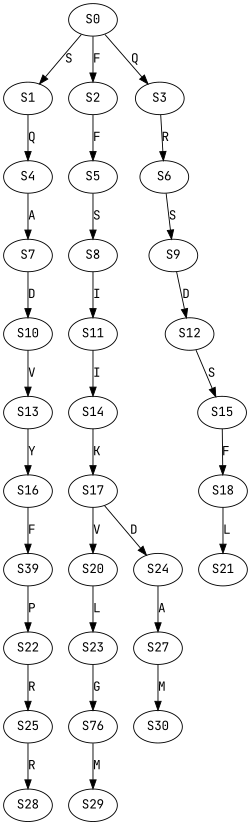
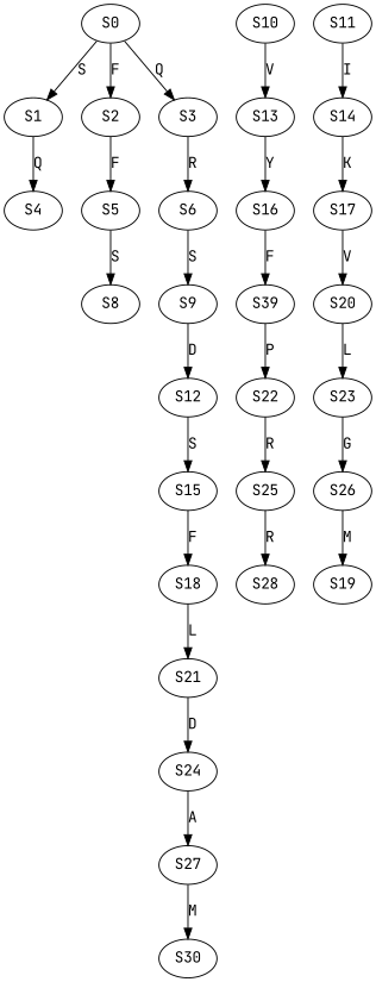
  strict digraph {
    fontname="JetBrains Mono"
    node [fontname="JetBrains Mono"]
    edge [fontname="JetBrains Mono"]
    S0
    S1
    S2
    S3
    S4
    S5
    S6
-   S7
    S8
    S9
    S10
    S11
    S12
    S13
    S14
    S15
    S16
    S17
    S18
    n20 [label=S39]
    S20
    S21
    S22
    S23
    S24
    S25
-   S26 [label=S76]
+   S26
    S27
    S28
-   S29
+   S29 [label=S19]
    S30
    S0 -> S1 [label=S]
    S0 -> S2 [label=F]
    S0 -> S3 [label=Q]
    S1 -> S4 [label=Q]
    S2 -> S5 [label=F]
    S3 -> S6 [label=R]
-   S4 -> S7 [label=A]
    S5 -> S8 [label=S]
    S6 -> S9 [label=S]
-   S7 -> S10 [label=D]
-   S8 -> S11 [label=I]
    S9 -> S12 [label=D]
    S10 -> S13 [label=V]
    S11 -> S14 [label=I]
    S12 -> S15 [label=S]
    S13 -> S16 [label=Y]
    S14 -> S17 [label=K]
    S15 -> S18 [label=F]
    S16 -> n20 [label=F]
    S17 -> S20 [label=V]
    S18 -> S21 [label=L]
    n20 -> S22 [label=P]
    S20 -> S23 [label=L]
-   S17 -> S24 [label=D]
+   S21 -> S24 [label=D]
    S22 -> S25 [label=R]
    S23 -> S26 [label=G]
    S24 -> S27 [label=A]
    S25 -> S28 [label=R]
    S26 -> S29 [label=M]
    S27 -> S30 [label=M]
  }
